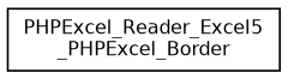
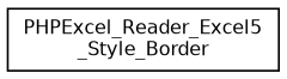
  digraph {
    rankdir=TB
-   n1 [color=black fillcolor=white fontname=Helvetica fontsize=10 height=0.2 label="PHPExcel_Reader_Excel5\l_PHPExcel_Border" shape=record style=filled width=0.4]
+   n1 [color=black fillcolor=white fontname=Helvetica fontsize=10 height=0.2 label="PHPExcel_Reader_Excel5\l_Style_Border" shape=record style=filled width=0.4]
  }
